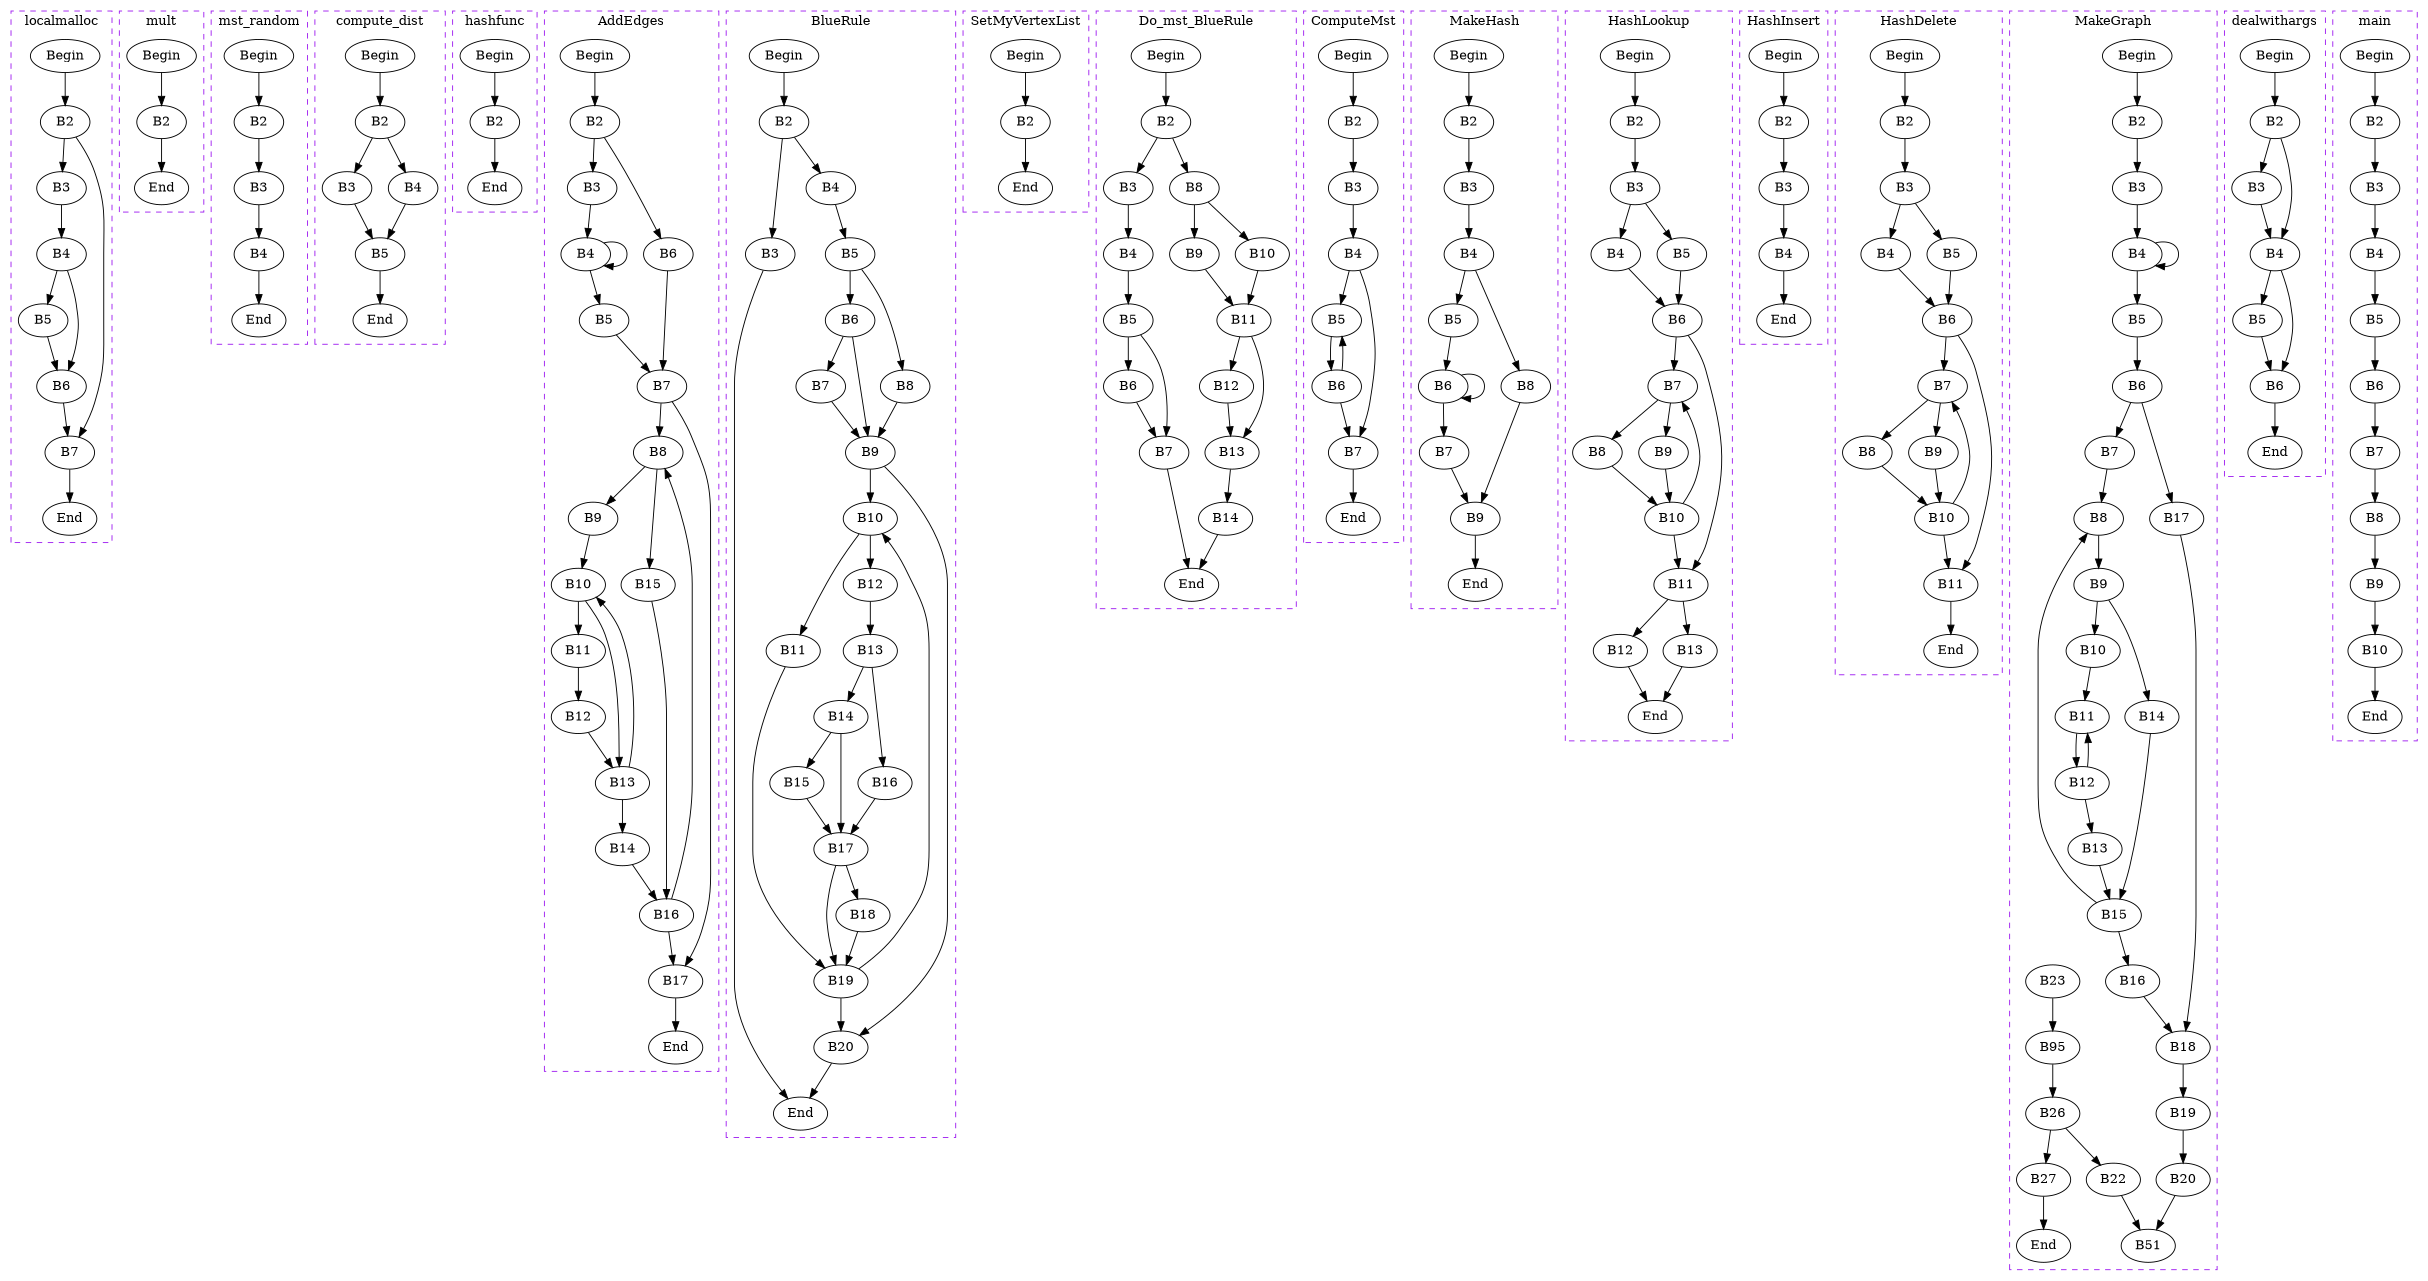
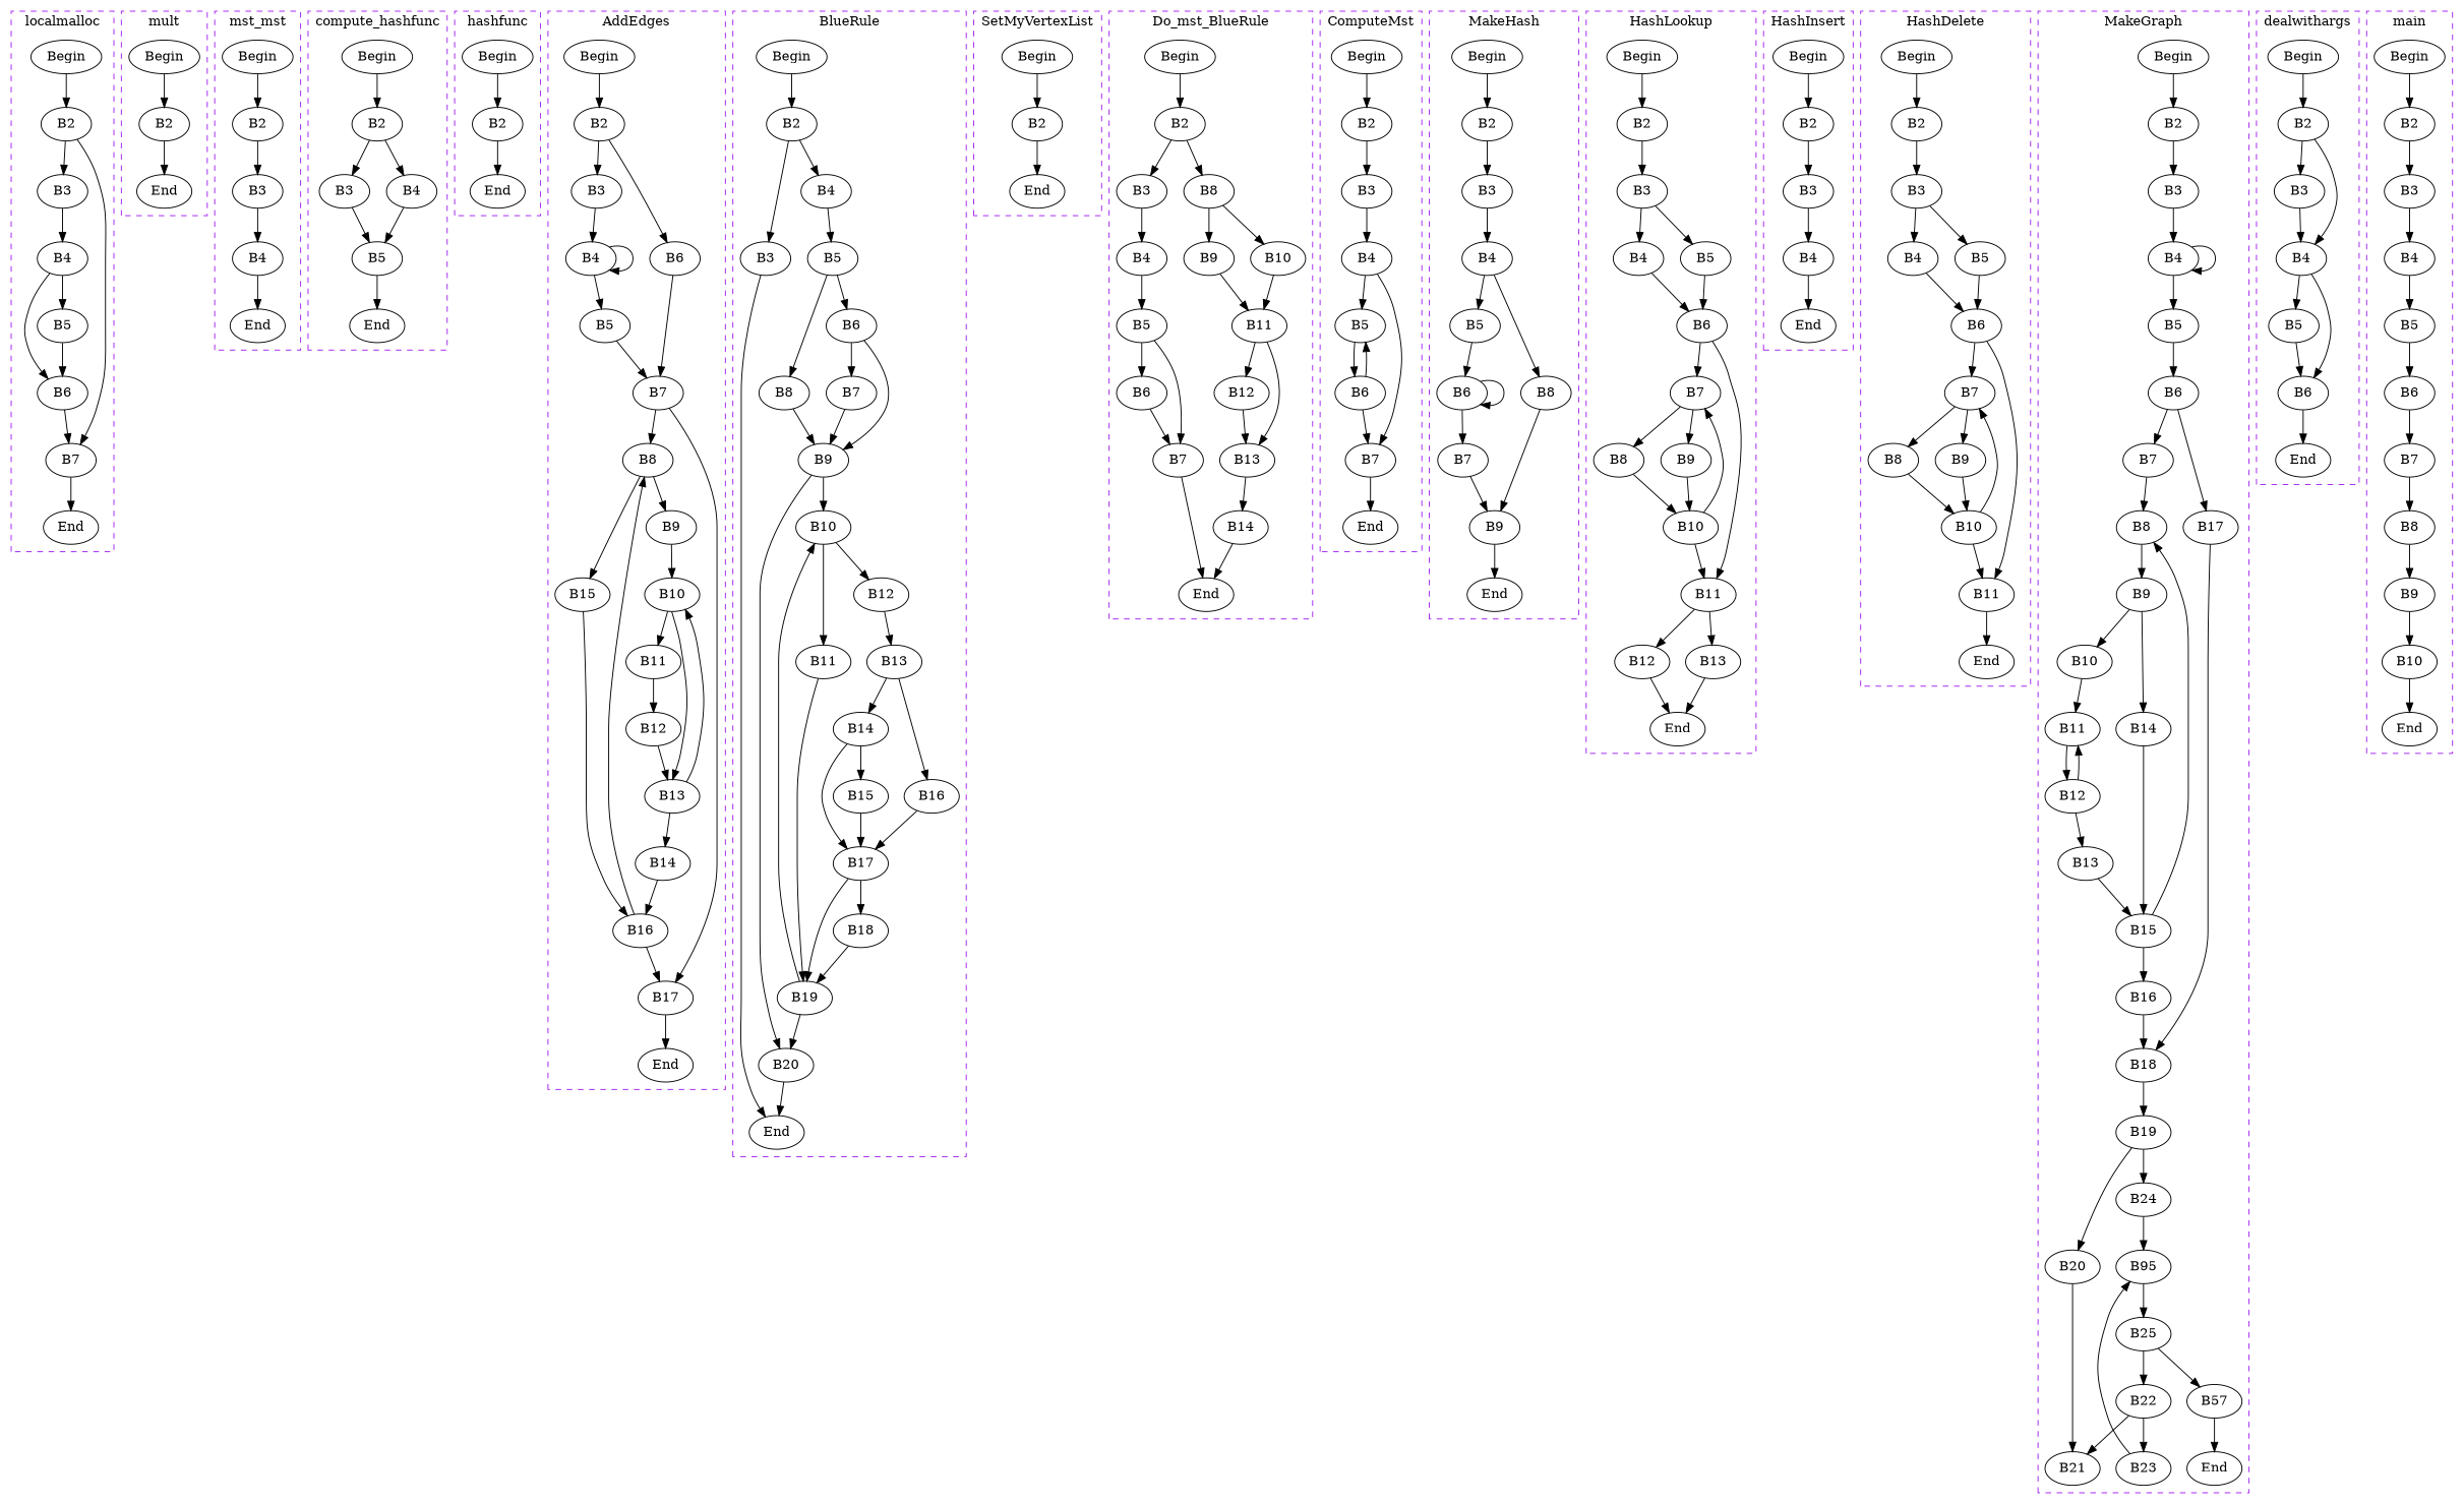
  digraph {
    n1 [label=Begin]
    n2 [label=B2]
    n3 [label=B3]
    n4 [label=B7]
    n5 [label=End]
    n6 [label=B4]
    n7 [label=B5]
    n8 [label=B6]
    n9 [label=Begin]
    n10 [label=B2]
    n11 [label=End]
    n12 [label=Begin]
    n13 [label=B2]
    n14 [label=B3]
    n15 [label=End]
    n16 [label=B4]
    n17 [label=Begin]
    n18 [label=B2]
    n19 [label=B3]
    n20 [label=B4]
    n21 [label=End]
    n22 [label=B5]
    n23 [label=Begin]
    n24 [label=B2]
    n25 [label=End]
    n26 [label=Begin]
    n27 [label=B2]
    n28 [label=B3]
    n29 [label=B6]
    n30 [label=End]
    n31 [label=B4]
    n32 [label=B7]
    n33 [label=B5]
    n34 [label=B8]
    n35 [label=B17]
    n36 [label=B9]
    n37 [label=B15]
    n38 [label=B10]
    n39 [label=B16]
    n40 [label=B11]
    n41 [label=B13]
    n42 [label=B12]
    n43 [label=B14]
    n44 [label=Begin]
    n45 [label=B2]
    n46 [label=B3]
    n47 [label=B4]
    n48 [label=End]
    n49 [label=B5]
    n50 [label=B6]
    n51 [label=B8]
    n52 [label=B7]
    n53 [label=B9]
    n54 [label=B10]
    n55 [label=B20]
    n56 [label=B11]
    n57 [label=B12]
    n58 [label=B19]
    n59 [label=B13]
    n60 [label=B14]
    n61 [label=B16]
    n62 [label=B15]
    n63 [label=B17]
    n64 [label=B18]
    n65 [label=Begin]
    n66 [label=B2]
    n67 [label=End]
    n68 [label=Begin]
    n69 [label=B2]
    n70 [label=B3]
    n71 [label=B8]
    n72 [label=End]
    n73 [label=B4]
    n74 [label=B9]
    n75 [label=B10]
    n76 [label=B5]
    n77 [label=B6]
    n78 [label=B7]
    n79 [label=B11]
    n80 [label=B12]
    n81 [label=B13]
    n82 [label=B14]
    n83 [label=Begin]
    n84 [label=B2]
    n85 [label=B3]
    n86 [label=End]
    n87 [label=B4]
    n88 [label=B5]
    n89 [label=B7]
    n90 [label=B6]
    n91 [label=Begin]
    n92 [label=B2]
    n93 [label=B3]
    n94 [label=End]
    n95 [label=B4]
    n96 [label=B5]
    n97 [label=B8]
    n98 [label=B6]
    n99 [label=B9]
    n100 [label=B7]
    n101 [label=Begin]
    n102 [label=B2]
    n103 [label=B3]
    n104 [label=End]
    n105 [label=B4]
    n106 [label=B5]
    n107 [label=B6]
    n108 [label=B7]
    n109 [label=B11]
    n110 [label=B8]
    n111 [label=B9]
    n112 [label=B12]
    n113 [label=B13]
    n114 [label=B10]
    n115 [label=Begin]
    n116 [label=B2]
    n117 [label=B3]
    n118 [label=End]
    n119 [label=B4]
    n120 [label=Begin]
    n121 [label=B2]
    n122 [label=B3]
    n123 [label=End]
    n124 [label=B4]
    n125 [label=B5]
    n126 [label=B6]
    n127 [label=B7]
    n128 [label=B11]
    n129 [label=B8]
    n130 [label=B9]
    n131 [label=B10]
    n132 [label=Begin]
    n133 [label=B2]
    n134 [label=B3]
    n135 [label=End]
    n136 [label=B4]
    n137 [label=B5]
    n138 [label=B6]
    n139 [label=B7]
    n140 [label=B17]
    n141 [label=B8]
    n142 [label=B18]
    n143 [label=B9]
    n144 [label=B10]
    n145 [label=B14]
    n146 [label=B11]
    n147 [label=B15]
    n148 [label=B12]
    n149 [label=B13]
    n150 [label=B16]
    n151 [label=B19]
    n152 [label=B20]
-   n154 [label=B51]
+   n153 [label=B24]
+   n154 [label=B21]
    n155 [label=B95]
    n156 [label=B22]
    n157 [label=B23]
-   n158 [label=B26]
-   n159 [label=B27]
+   n158 [label=B25]
+   n159 [label=B57]
    n160 [label=Begin]
    n161 [label=B2]
    n162 [label=B3]
    n163 [label=B4]
    n164 [label=End]
    n165 [label=B5]
    n166 [label=B6]
    n167 [label=Begin]
    n168 [label=B2]
    n169 [label=B3]
    n170 [label=End]
    n171 [label=B4]
    n172 [label=B5]
    n173 [label=B6]
    n174 [label=B7]
    n175 [label=B8]
    n176 [label=B9]
    n177 [label=B10]
    subgraph cluster_1 {
      color=purple
      label=localmalloc
      style=dashed
      n1
      n2
      n3
      n4
      n5
      n6
      n7
      n8
    }
    subgraph cluster_2 {
      color=purple
      label=mult
      style=dashed
      n9
      n10
      n11
    }
    subgraph cluster_3 {
      color=purple
-     label=mst_random
+     label=mst_mst
      style=dashed
      n12
      n13
      n14
      n15
      n16
    }
    subgraph cluster_4 {
      color=purple
-     label=compute_dist
+     label=compute_hashfunc
      style=dashed
      n17
      n18
      n19
      n20
      n21
      n22
    }
    subgraph cluster_5 {
      color=purple
      label=hashfunc
      style=dashed
      n23
      n24
      n25
    }
    subgraph cluster_6 {
      color=purple
      label=AddEdges
      style=dashed
      n26
      n27
      n28
      n29
      n30
      n31
      n32
      n33
      n34
      n35
      n36
      n37
      n38
      n39
      n40
      n41
      n42
      n43
    }
    subgraph cluster_7 {
      color=purple
      label=BlueRule
      style=dashed
      n44
      n45
      n46
      n47
      n48
      n49
      n50
      n51
      n52
      n53
      n54
      n55
      n56
      n57
      n58
      n59
      n60
      n61
      n62
      n63
      n64
    }
    subgraph cluster_8 {
      color=purple
      label=SetMyVertexList
      style=dashed
      n65
      n66
      n67
    }
    subgraph cluster_9 {
      color=purple
      label=Do_mst_BlueRule
      style=dashed
      n68
      n69
      n70
      n71
      n72
      n73
      n74
      n75
      n76
      n77
      n78
      n79
      n80
      n81
      n82
    }
    subgraph cluster_10 {
      color=purple
      label=ComputeMst
      style=dashed
      n83
      n84
      n85
      n86
      n87
      n88
      n89
      n90
    }
    subgraph cluster_11 {
      color=purple
      label=MakeHash
      style=dashed
      n91
      n92
      n93
      n94
      n95
      n96
      n97
      n98
      n99
      n100
    }
    subgraph cluster_12 {
      color=purple
      label=HashLookup
      style=dashed
      n101
      n102
      n103
      n104
      n105
      n106
      n107
      n108
      n109
      n110
      n111
      n112
      n113
      n114
    }
    subgraph cluster_13 {
      color=purple
      label=HashInsert
      style=dashed
      n115
      n116
      n117
      n118
      n119
    }
    subgraph cluster_14 {
      color=purple
      label=HashDelete
      style=dashed
      n120
      n121
      n122
      n123
      n124
      n125
      n126
      n127
      n128
      n129
      n130
      n131
    }
    subgraph cluster_15 {
      color=purple
      label=MakeGraph
      style=dashed
      n132
      n133
      n134
      n135
      n136
      n137
      n138
      n139
      n140
      n141
      n142
      n143
      n144
      n145
      n146
      n147
      n148
      n149
      n150
      n151
      n152
+     n153
      n154
      n155
      n156
      n157
      n158
      n159
    }
    subgraph cluster_16 {
      color=purple
      label=dealwithargs
      style=dashed
      n160
      n161
      n162
      n163
      n164
      n165
      n166
    }
    subgraph cluster_17 {
      color=purple
      label=main
      style=dashed
      n167
      n168
      n169
      n170
      n171
      n172
      n173
      n174
      n175
      n176
      n177
    }
    n1 -> n2
    n2 -> n3
    n2 -> n4
    n3 -> n6
    n4 -> n5
    n6 -> n7
    n6 -> n8
    n7 -> n8
    n8 -> n4
    n9 -> n10
    n10 -> n11
    n12 -> n13
    n13 -> n14
    n14 -> n16
    n16 -> n15
    n17 -> n18
    n18 -> n19
    n18 -> n20
    n19 -> n22
    n20 -> n22
    n22 -> n21
    n23 -> n24
    n24 -> n25
    n26 -> n27
    n27 -> n28
    n27 -> n29
    n28 -> n31
    n29 -> n32
    n31 -> n31
    n31 -> n33
    n32 -> n34
    n32 -> n35
    n33 -> n32
    n34 -> n36
    n34 -> n37
    n35 -> n30
    n36 -> n38
    n37 -> n39
    n38 -> n40
    n38 -> n41
    n39 -> n34
    n39 -> n35
    n40 -> n42
    n41 -> n38
    n41 -> n43
    n42 -> n41
    n43 -> n39
    n44 -> n45
    n45 -> n46
    n45 -> n47
    n46 -> n48
    n47 -> n49
    n49 -> n50
    n49 -> n51
    n50 -> n52
    n50 -> n53
    n51 -> n53
    n52 -> n53
    n53 -> n54
    n53 -> n55
    n54 -> n56
    n54 -> n57
    n55 -> n48
    n56 -> n58
    n57 -> n59
    n58 -> n54
    n58 -> n55
    n59 -> n60
    n59 -> n61
    n60 -> n62
    n60 -> n63
    n61 -> n63
    n62 -> n63
    n63 -> n58
    n63 -> n64
    n64 -> n58
    n65 -> n66
    n66 -> n67
    n68 -> n69
    n69 -> n70
    n69 -> n71
    n70 -> n73
    n71 -> n74
    n71 -> n75
    n73 -> n76
    n74 -> n79
    n75 -> n79
    n76 -> n77
    n76 -> n78
    n77 -> n78
    n78 -> n72
    n79 -> n80
    n79 -> n81
    n80 -> n81
    n81 -> n82
    n82 -> n72
    n83 -> n84
    n84 -> n85
    n85 -> n87
    n87 -> n88
    n87 -> n89
    n88 -> n90
    n89 -> n86
    n90 -> n88
    n90 -> n89
    n91 -> n92
    n92 -> n93
    n93 -> n95
    n95 -> n96
    n95 -> n97
    n96 -> n98
    n97 -> n99
    n98 -> n98
    n98 -> n100
    n99 -> n94
    n100 -> n99
    n101 -> n102
    n102 -> n103
    n103 -> n105
    n103 -> n106
    n105 -> n107
    n106 -> n107
    n107 -> n108
    n107 -> n109
    n108 -> n110
    n108 -> n111
    n109 -> n112
    n109 -> n113
    n110 -> n114
    n111 -> n114
    n112 -> n104
    n113 -> n104
    n114 -> n108
    n114 -> n109
    n115 -> n116
    n116 -> n117
    n117 -> n119
    n119 -> n118
    n120 -> n121
    n121 -> n122
    n122 -> n124
    n122 -> n125
    n124 -> n126
    n125 -> n126
    n126 -> n127
    n126 -> n128
    n127 -> n129
    n127 -> n130
    n128 -> n123
    n129 -> n131
    n130 -> n131
    n131 -> n127
    n131 -> n128
    n132 -> n133
    n133 -> n134
    n134 -> n136
    n136 -> n136
    n136 -> n137
    n137 -> n138
    n138 -> n139
    n138 -> n140
    n139 -> n141
    n140 -> n142
    n141 -> n143
    n142 -> n151
    n143 -> n144
    n143 -> n145
    n144 -> n146
    n145 -> n147
    n146 -> n148
    n147 -> n141
    n147 -> n150
    n148 -> n146
    n148 -> n149
    n149 -> n147
    n150 -> n142
    n151 -> n152
+   n151 -> n153
    n152 -> n154
+   n153 -> n155
    n155 -> n158
    n156 -> n154
+   n156 -> n157
    n157 -> n155
    n158 -> n156
    n158 -> n159
    n159 -> n135
    n160 -> n161
    n161 -> n162
    n161 -> n163
    n162 -> n163
    n163 -> n165
    n163 -> n166
    n165 -> n166
    n166 -> n164
    n167 -> n168
    n168 -> n169
    n169 -> n171
    n171 -> n172
    n172 -> n173
    n173 -> n174
    n174 -> n175
    n175 -> n176
    n176 -> n177
    n177 -> n170
  }
